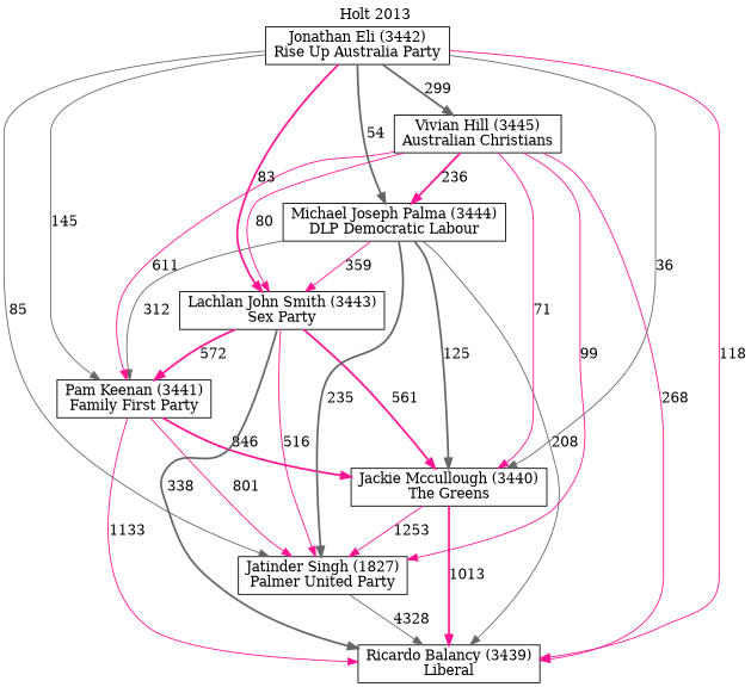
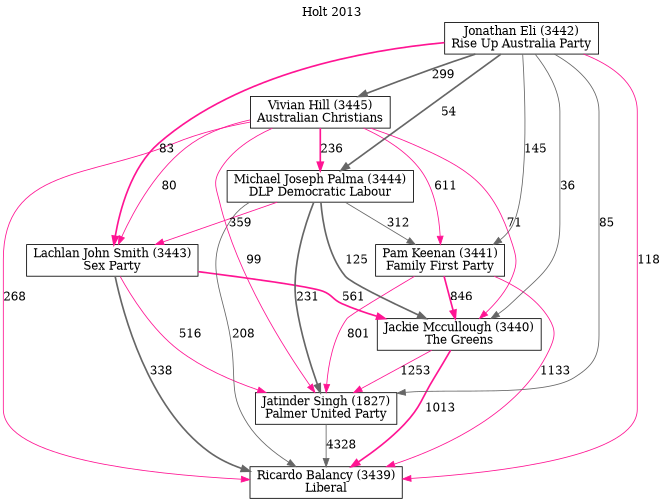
  digraph {
    label="Holt 2013"
    labelloc=t
    mclimit=10
    node [shape=box]
    edge [color=deeppink style=solid]
    n1 [label="Ricardo Balancy (3439)\nLiberal"]
    n2 [label="Jatinder Singh (1827)\nPalmer United Party"]
    n3 [label="Jackie Mccullough (3440)\nThe Greens"]
    n4 [label="Pam Keenan (3441)\nFamily First Party"]
    n5 [label="Lachlan John Smith (3443)\nSex Party"]
    n6 [label="Michael Joseph Palma (3444)\nDLP Democratic Labour"]
    n7 [label="Vivian Hill (3445)\nAustralian Christians"]
    n8 [label="Jonathan Eli (3442)\nRise Up Australia Party"]
    n2 -> n1 [color=gray40 label=4328]
    n3 -> n1 [label=1013 style=bold]
    n3 -> n2 [label=1253]
    n4 -> n1 [label=1133]
    n4 -> n2 [label=801]
    n4 -> n3 [label=846 style=bold]
    n5 -> n1 [color=gray40 label=338 style=bold]
    n5 -> n2 [label=516]
    n5 -> n3 [label=561 style=bold]
-   n5 -> n4 [label=572 style=bold]
    n6 -> n1 [color=gray40 label=208]
-   n6 -> n2 [color=gray40 label=235 style=bold]
+   n6 -> n2 [color=gray40 label=231 style=bold]
    n6 -> n3 [color=gray40 label=125 style=bold]
    n6 -> n4 [color=gray40 label=312]
    n6 -> n5 [label=359]
    n7 -> n1 [label=268]
    n7 -> n2 [label=99]
    n7 -> n3 [label=71]
    n7 -> n4 [label=611]
    n7 -> n5 [label=80]
    n7 -> n6 [label=236 style=bold]
    n8 -> n1 [label=118]
    n8 -> n2 [color=gray40 label=85]
    n8 -> n3 [color=gray40 label=36]
    n8 -> n4 [color=gray40 label=145]
    n8 -> n5 [label=83 style=bold]
    n8 -> n6 [color=gray40 label=54 style=bold]
    n8 -> n7 [color=gray40 label=299 style=bold]
  }
